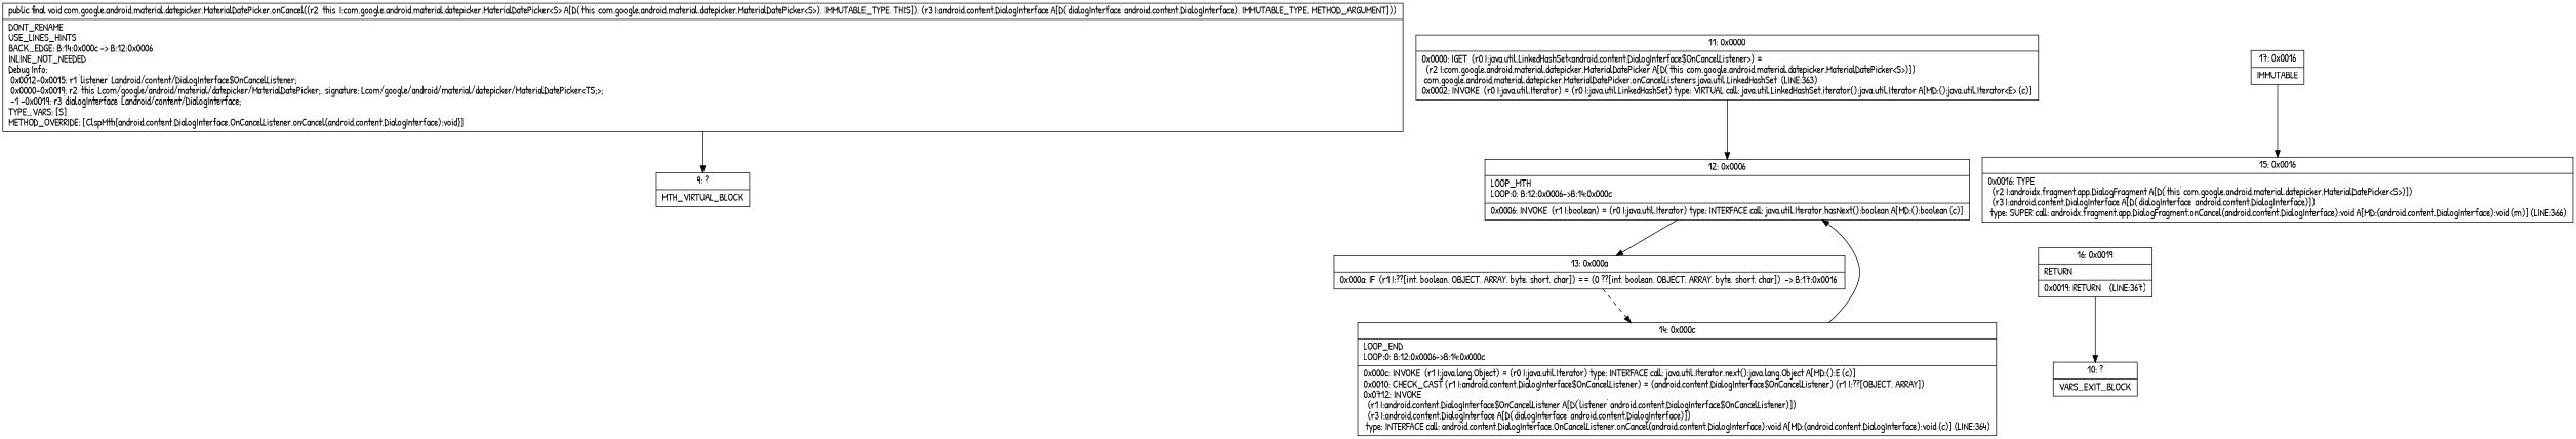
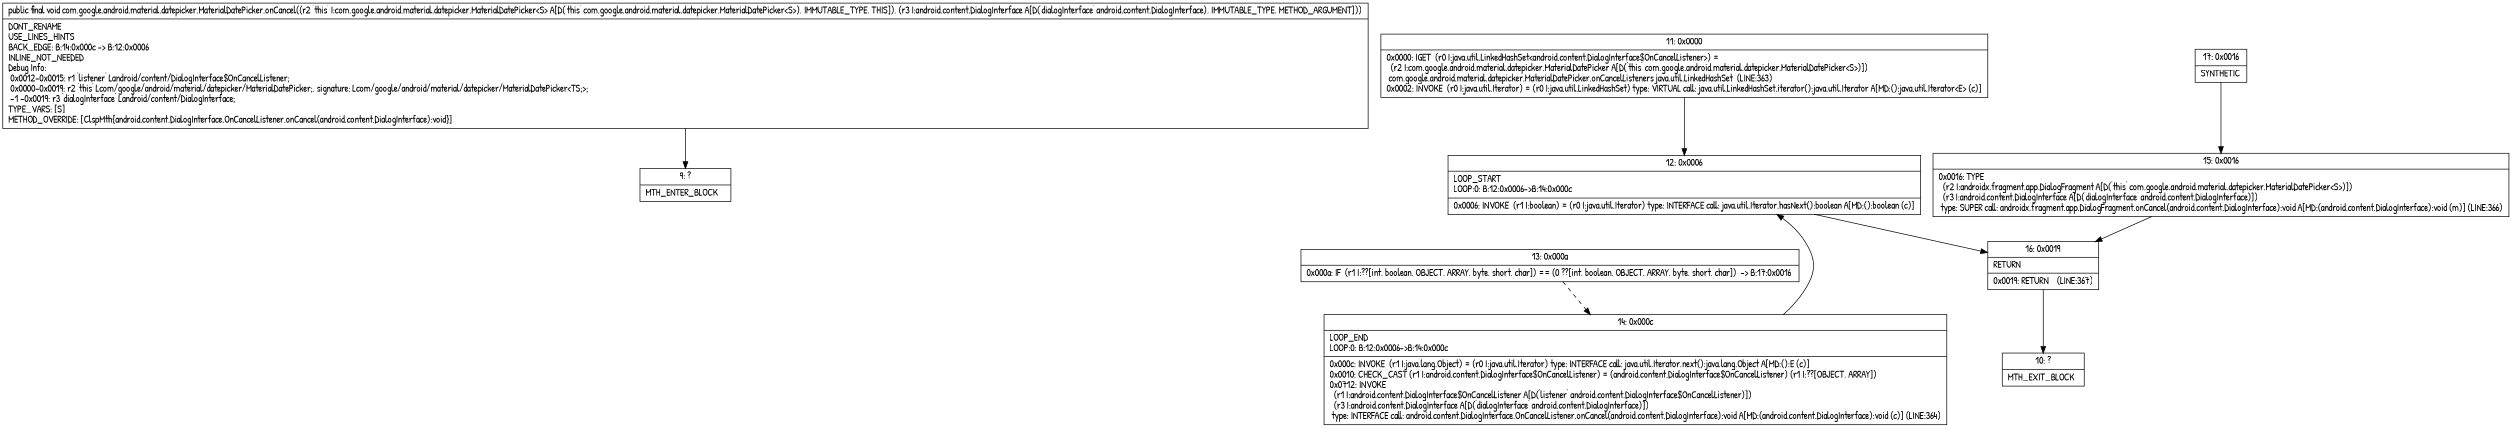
  digraph {
    fontname="Patrick Hand"
    node [fontname="Patrick Hand" shape=record]
    edge [fontname="Patrick Hand"]
-   n1 [label="{9\:\ ?|MTH_VIRTUAL_BLOCK\l}"]
+   n1 [label="{9\:\ ?|MTH_ENTER_BLOCK\l}"]
    n2 [label="{11\:\ 0x0000|0x0000: IGET  (r0 I:java.util.LinkedHashSet\<android.content.DialogInterface$OnCancelListener\>) = \l  (r2 I:com.google.android.material.datepicker.MaterialDatePicker A[D('this' com.google.android.material.datepicker.MaterialDatePicker\<S\>)])\l com.google.android.material.datepicker.MaterialDatePicker.onCancelListeners java.util.LinkedHashSet  (LINE:363)\l0x0002: INVOKE  (r0 I:java.util.Iterator) = (r0 I:java.util.LinkedHashSet) type: VIRTUAL call: java.util.LinkedHashSet.iterator():java.util.Iterator A[MD:():java.util.Iterator\<E\> (c)]\l}"]
-   n3 [label="{12\:\ 0x0006|LOOP_MTH\lLOOP:0: B:12:0x0006\-\>B:14:0x000c\l|0x0006: INVOKE  (r1 I:boolean) = (r0 I:java.util.Iterator) type: INTERFACE call: java.util.Iterator.hasNext():boolean A[MD:():boolean (c)]\l}"]
+   n3 [label="{12\:\ 0x0006|LOOP_START\lLOOP:0: B:12:0x0006\-\>B:14:0x000c\l|0x0006: INVOKE  (r1 I:boolean) = (r0 I:java.util.Iterator) type: INTERFACE call: java.util.Iterator.hasNext():boolean A[MD:():boolean (c)]\l}"]
    n4 [label="{13\:\ 0x000a|0x000a: IF  (r1 I:??[int, boolean, OBJECT, ARRAY, byte, short, char]) == (0 ??[int, boolean, OBJECT, ARRAY, byte, short, char])  \-\> B:17:0x0016 \l}"]
    n5 [label="{14\:\ 0x000c|LOOP_END\lLOOP:0: B:12:0x0006\-\>B:14:0x000c\l|0x000c: INVOKE  (r1 I:java.lang.Object) = (r0 I:java.util.Iterator) type: INTERFACE call: java.util.Iterator.next():java.lang.Object A[MD:():E (c)]\l0x0010: CHECK_CAST (r1 I:android.content.DialogInterface$OnCancelListener) = (android.content.DialogInterface$OnCancelListener) (r1 I:??[OBJECT, ARRAY]) \l0x0712: INVOKE  \l  (r1 I:android.content.DialogInterface$OnCancelListener A[D('listener' android.content.DialogInterface$OnCancelListener)])\l  (r3 I:android.content.DialogInterface A[D('dialogInterface' android.content.DialogInterface)])\l type: INTERFACE call: android.content.DialogInterface.OnCancelListener.onCancel(android.content.DialogInterface):void A[MD:(android.content.DialogInterface):void (c)] (LINE:364)\l}"]
-   n6 [label="{17\:\ 0x0016|IMMUTABLE\l}"]
+   n6 [label="{17\:\ 0x0016|SYNTHETIC\l}"]
    n7 [label="{15\:\ 0x0016|0x0016: TYPE  \l  (r2 I:androidx.fragment.app.DialogFragment A[D('this' com.google.android.material.datepicker.MaterialDatePicker\<S\>)])\l  (r3 I:android.content.DialogInterface A[D('dialogInterface' android.content.DialogInterface)])\l type: SUPER call: androidx.fragment.app.DialogFragment.onCancel(android.content.DialogInterface):void A[MD:(android.content.DialogInterface):void (m)] (LINE:366)\l}"]
    n8 [label="{16\:\ 0x0019|RETURN\l|0x0019: RETURN    (LINE:367)\l}"]
-   n9 [label="{10\:\ ?|VARS_EXIT_BLOCK\l}"]
+   n9 [label="{10\:\ ?|MTH_EXIT_BLOCK\l}"]
    n10 [label="{public final void com.google.android.material.datepicker.MaterialDatePicker.onCancel((r2 'this' I:com.google.android.material.datepicker.MaterialDatePicker\<S\> A[D('this' com.google.android.material.datepicker.MaterialDatePicker\<S\>), IMMUTABLE_TYPE, THIS]), (r3 I:android.content.DialogInterface A[D('dialogInterface' android.content.DialogInterface), IMMUTABLE_TYPE, METHOD_ARGUMENT]))  | DONT_RENAME\lUSE_LINES_HINTS\lBACK_EDGE: B:14:0x000c \-\> B:12:0x0006\lINLINE_NOT_NEEDED\lDebug Info:\l  0x0012\-0x0015: r1 'listener' Landroid\/content\/DialogInterface$OnCancelListener;\l  0x0000\-0x0019: r2 'this' Lcom\/google\/android\/material\/datepicker\/MaterialDatePicker;, signature: Lcom\/google\/android\/material\/datepicker\/MaterialDatePicker\<TS;\>;\l  \-1 \-0x0019: r3 'dialogInterface' Landroid\/content\/DialogInterface;\lTYPE_VARS: [S]\lMETHOD_OVERRIDE: [ClspMth\{android.content.DialogInterface.OnCancelListener.onCancel(android.content.DialogInterface):void\}]\l}"]
    n2 -> n3
-   n3 -> n4
+   n3 -> n8
    n4 -> n5 [style=dashed]
    n5 -> n3
    n6 -> n7
+   n7 -> n8
    n8 -> n9
    n10 -> n1
  }
